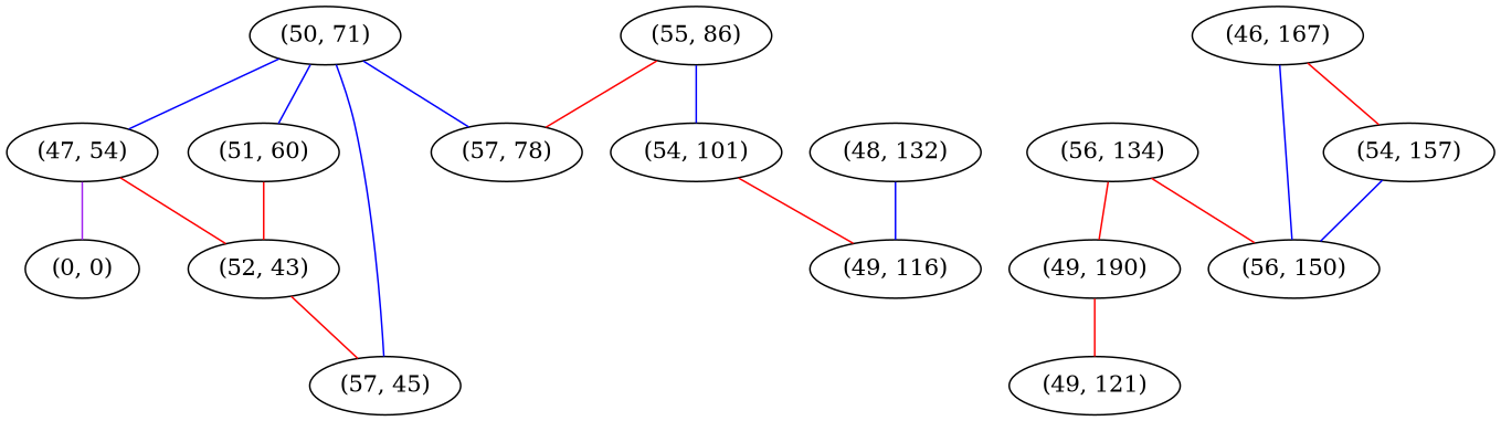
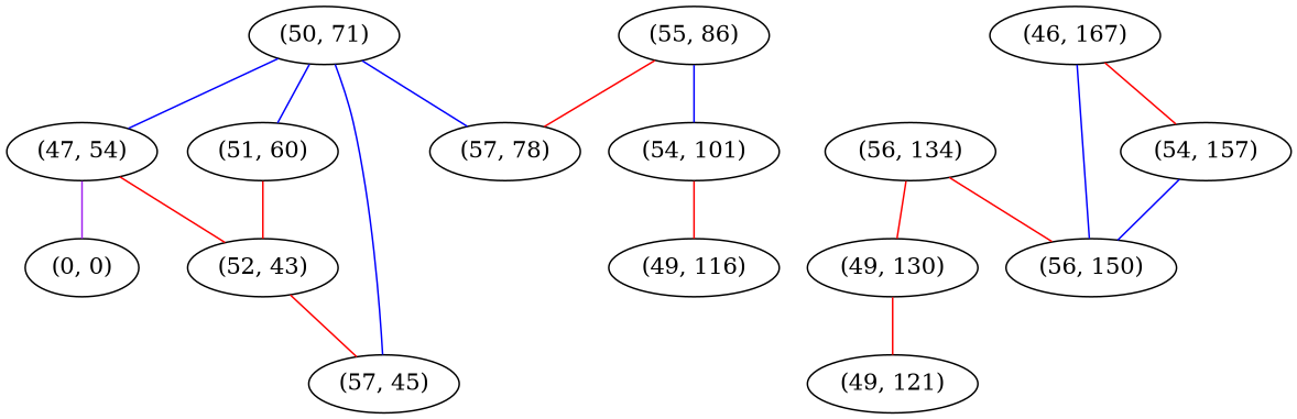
  graph {
    edge [color=red weight=1]
    "(50, 71)"
    "(47, 54)"
    "(51, 60)"
    "(57, 45)"
    "(57, 78)"
    "(0, 0)"
    n7 [label="(52, 43)"]
-   "(48, 132)"
    "(49, 116)"
-   "(49, 130)" [label="(49, 190)"]
+   "(49, 130)"
    "(49, 121)"
    "(56, 134)"
    "(56, 150)"
    "(55, 86)"
    "(54, 101)"
    "(46, 167)"
    "(54, 157)"
    "(50, 71)" -- "(47, 54)" [color=blue weight=3]
    "(50, 71)" -- "(51, 60)" [color=blue weight=3]
    "(50, 71)" -- "(57, 45)" [color=blue weight=3]
    "(50, 71)" -- "(57, 78)" [color=blue weight=3]
    "(47, 54)" -- "(0, 0)" [color=purple weight=4]
    "(47, 54)" -- n7
    "(51, 60)" -- n7
    n7 -- "(57, 45)"
-   "(48, 132)" -- "(49, 116)" [color=blue weight=3]
    "(49, 130)" -- "(49, 121)"
    "(56, 134)" -- "(49, 130)"
    "(56, 134)" -- "(56, 150)"
    "(55, 86)" -- "(57, 78)"
    "(55, 86)" -- "(54, 101)" [color=blue weight=3]
    "(54, 101)" -- "(49, 116)"
    "(46, 167)" -- "(56, 150)" [color=blue weight=3]
    "(46, 167)" -- "(54, 157)"
    "(54, 157)" -- "(56, 150)" [color=blue weight=3]
  }
